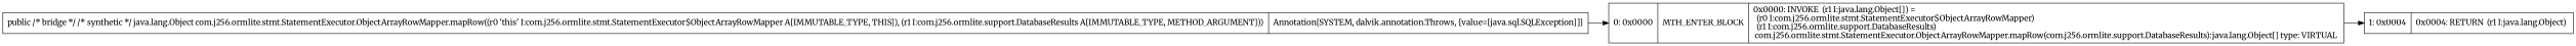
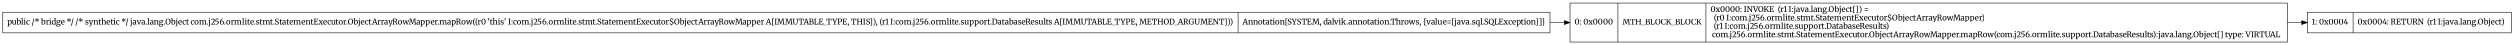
  digraph {
    rankdir=LR
    fontname=Merriweather
    node [shape=record fontname=Merriweather]
    edge [fontname=Merriweather]
-   n1 [label="{0\:\ 0x0000|MTH_ENTER_BLOCK\l|0x0000: INVOKE  (r1 I:java.lang.Object[]) = \l  (r0 I:com.j256.ormlite.stmt.StatementExecutor$ObjectArrayRowMapper)\l  (r1 I:com.j256.ormlite.support.DatabaseResults)\l com.j256.ormlite.stmt.StatementExecutor.ObjectArrayRowMapper.mapRow(com.j256.ormlite.support.DatabaseResults):java.lang.Object[] type: VIRTUAL \l}"]
+   n1 [label="{0\:\ 0x0000|MTH_BLOCK_BLOCK\l|0x0000: INVOKE  (r1 I:java.lang.Object[]) = \l  (r0 I:com.j256.ormlite.stmt.StatementExecutor$ObjectArrayRowMapper)\l  (r1 I:com.j256.ormlite.support.DatabaseResults)\l com.j256.ormlite.stmt.StatementExecutor.ObjectArrayRowMapper.mapRow(com.j256.ormlite.support.DatabaseResults):java.lang.Object[] type: VIRTUAL \l}"]
    n2 [label="{1\:\ 0x0004|0x0004: RETURN  (r1 I:java.lang.Object) \l}"]
    n3 [label="{public \/* bridge *\/ \/* synthetic *\/ java.lang.Object com.j256.ormlite.stmt.StatementExecutor.ObjectArrayRowMapper.mapRow((r0 'this' I:com.j256.ormlite.stmt.StatementExecutor$ObjectArrayRowMapper A[IMMUTABLE_TYPE, THIS]), (r1 I:com.j256.ormlite.support.DatabaseResults A[IMMUTABLE_TYPE, METHOD_ARGUMENT]))  | Annotation[SYSTEM, dalvik.annotation.Throws, \{value=[java.sql.SQLException]\}]\l}"]
    n1 -> n2
    n3 -> n1
  }
